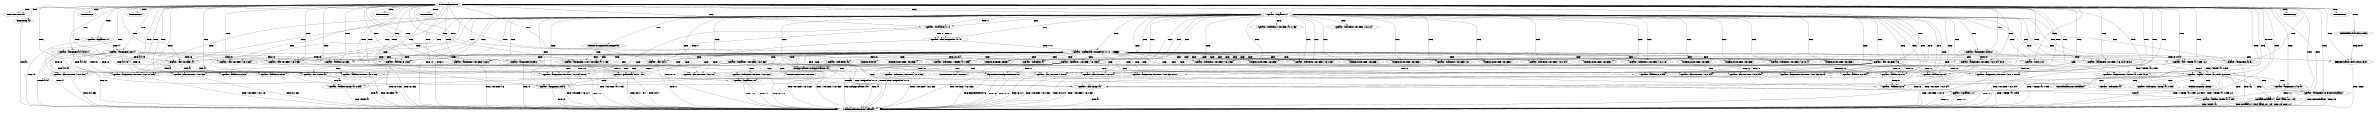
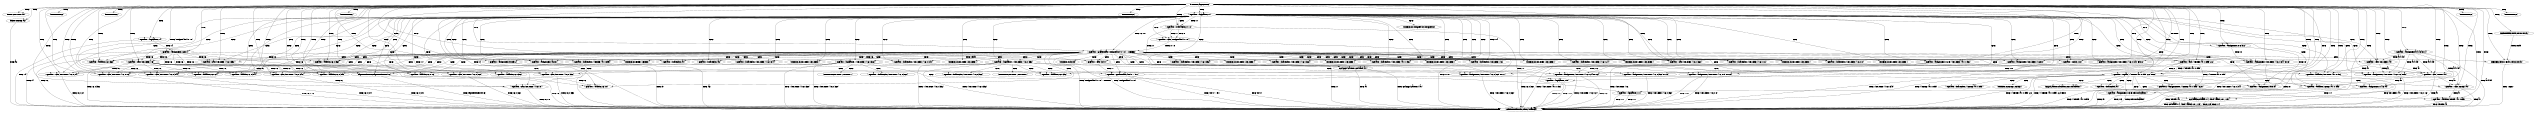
  digraph {
    n1 [label="(METHOD,tftp_connect)"]
    n2 [label="(PARAM,_QWORD *a1)"]
-   n3 [label="(BYTE,_BYTE *a2)"]
+   n3 [label="(PARAM,_BYTE *a2)"]
    n4 [label="(<operator>.assignment,a1[148] = v4)"]
    n5 [label="(<operator>.logicalNot,!v4)"]
    n6 [label="(IDENTIFIER,L,)"]
    n7 [label="(<operator>.assignment,v6 = v4)"]
    n8 [label="(<operator>.logicalNot,!v7)"]
    n9 [label="(<operator>.assignment,v8 = 512)"]
    n10 [label="(<operator>.assignment,v9 = v8)"]
    n11 [label="(IDENTIFIER,L,)"]
    n12 [label="(<operator>.greaterThan,(unsigned int)(v7 - 8) > 0xFFB0)"]
    n13 [label="(<operator>.subtraction,v7 - 8)"]
-   n14 [label="(RETURN,location result;,return result;)"]
+   n14 [label="(RETURN,return result;,return result;)"]
    n15 [label="(IDENTIFIER,result,return result;)"]
    n16 [label="(<operator>.assignment,v9 = 512)"]
    n17 [label="(<operator>.greaterThan,(int)v7 > 511)"]
    n18 [label="(<operator>.cast,(int)v7)"]
    n19 [label="(<operator>.cast,(_QWORD *)(v6 + 352))"]
    n20 [label="(<operator>.addition,v6 + 352)"]
    n21 [label="(<operator>.assignment,*(_QWORD *)(v6 + 352) = v10)"]
    n22 [label="(<operator>.cast,(_QWORD *)(v6 + 352))"]
    n23 [label="(<operator>.addition,v6 + 352)"]
    n24 [label="(<operator>.logicalNot,!v10)"]
    n25 [label="(IDENTIFIER,L,)"]
    n26 [label="(<operator>.cast,(_QWORD *)(v6 + 360))"]
    n27 [label="(<operator>.addition,v6 + 360)"]
    n28 [label="(<operator>.assignment,*(_QWORD *)(v6 + 360) = v11)"]
    n29 [label="(<operator>.cast,(_QWORD *)(v6 + 360))"]
    n30 [label="(<operator>.addition,v6 + 360)"]
    n31 [label="(<operator>.logicalNot,!v11)"]
    n32 [label="(IDENTIFIER,L,)"]
    n33 [label="(<operator>.assignment,v12 = *((_DWORD *)a1 + 156))"]
    n34 [label="(<operator>.addition,(_DWORD *)a1 + 156)"]
    n35 [label="(<operator>.cast,(_DWORD *)a1)"]
    n36 [label="(<operator>.assignment,*(_DWORD *)v6 = 0)"]
    n37 [label="(<operator>.cast,(_DWORD *)v6)"]
    n38 [label="(<operator>.assignment,*(_DWORD *)(v6 + 24) = v12)"]
    n39 [label="(<operator>.cast,(_DWORD *)(v6 + 24))"]
    n40 [label="(<operator>.addition,v6 + 24)"]
    n41 [label="(<operator>.assignment,*(_QWORD *)(v6 + 16) = a1)"]
    n42 [label="(<operator>.cast,(_QWORD *)(v6 + 16))"]
    n43 [label="(<operator>.addition,v6 + 16)"]
    n44 [label="(<operator>.cast,(_DWORD *)(v6 + 8))"]
    n45 [label="(<operator>.addition,v6 + 8)"]
    n46 [label="(<operator>.minus,-100)"]
    n47 [label="(<operator>.assignment,*(_DWORD *)(v6 + 344) = v8)"]
    n48 [label="(<operator>.cast,(_DWORD *)(v6 + 344))"]
    n49 [label="(<operator>.addition,v6 + 344)"]
    n50 [label="(<operator>.assignment,*(_DWORD *)(v6 + 340) = 512)"]
    n51 [label="(<operator>.cast,(_DWORD *)(v6 + 340))"]
    n52 [label="(<operator>.addition,v6 + 340)"]
    n53 [label="(tftp_set_timeouts,tftp_set_timeouts(v6))"]
    n54 [label="(<operator>.equals,(*((_BYTE *)a1 + 895) & 2) == 0)"]
    n55 [label="(<operator>.and,*((_BYTE *)a1 + 895) & 2)"]
    n56 [label="(<operator>.addition,(_BYTE *)a1 + 895)"]
    n57 [label="(<operator>.cast,(_BYTE *)a1)"]
    n58 [label="(<operator>.assignment,v13 = __errno_location())"]
    n59 [label="(<operator>.assignment,v14 = *a1)"]
    n60 [label="(Curl_failf,Curl_failf(v14, \"bind() failed; %s\", v15))"]
    n61 [label="(IDENTIFIER,L,)"]
    n62 [label="(<operators>.assignmentOr,*((_BYTE *)a1 + 895) |= 2u)"]
    n63 [label="(<operator>.addition,(_BYTE *)a1 + 895)"]
    n64 [label="(<operator>.cast,(_BYTE *)a1)"]
    n65 [label="(<operator>.assignment,*a2 = 1)"]
    n66 [label="(IDENTIFIER,L,)"]
    n67 [label="(METHOD_RETURN,__int64 __fastcall)"]
    n68 [label="(<operator>.cast,(unsigned int)(v7 - 8))"]
    n69 [label="(<operator>.logicalNot,!*(_QWORD *)(v6 + 352))"]
    n70 [label="(<operator>.logicalNot,!*(_QWORD *)(v6 + 360))"]
    n71 [label="(<operator>.assignment,*(_DWORD *)(v6 + 8) = -100)"]
-   n72 [label="(Curl_pgrsStartNow,Curl_pgrsStartNow(*a1))"]
+   n72 [label="(Curl_pgrsStartNow,Curl_and(*a1))"]
    n73 [label="(UNKNOWN,unsigned int,unsigned int)"]
    n74 [label="(<operator>.indirection,*(_QWORD *)(v6 + 352))"]
    n75 [label="(UNKNOWN,_QWORD *,_QWORD *)"]
    n76 [label="(<operator>.indirection,*(_QWORD *)(v6 + 360))"]
    n77 [label="(UNKNOWN,_QWORD *,_QWORD *)"]
    n78 [label="(<operator>.indirection,*((_DWORD *)a1 + 156))"]
    n79 [label="(UNKNOWN,_DWORD *,_DWORD *)"]
    n80 [label="(<operator>.indirection,*(_DWORD *)v6)"]
    n81 [label="(UNKNOWN,_DWORD *,_DWORD *)"]
    n82 [label="(<operator>.indirection,*(_DWORD *)(v6 + 24))"]
    n83 [label="(UNKNOWN,_DWORD *,_DWORD *)"]
    n84 [label="(<operator>.indirection,*(_QWORD *)(v6 + 16))"]
    n85 [label="(UNKNOWN,_QWORD *,_QWORD *)"]
+   n86 [label="(<operator>.indirection,*(_DWORD *)(v6 + 8))"]
    n87 [label="(UNKNOWN,_DWORD *,_DWORD *)"]
    n88 [label="(<operator>.indirection,*(_DWORD *)(v6 + 344))"]
    n89 [label="(UNKNOWN,_DWORD *,_DWORD *)"]
    n90 [label="(<operator>.indirection,*(_DWORD *)(v6 + 340))"]
    n91 [label="(UNKNOWN,_DWORD *,_DWORD *)"]
    n92 [label="(<operator>.indirection,*((_BYTE *)a1 + 895))"]
    n93 [label="(UNKNOWN,_BYTE *,_BYTE *)"]
    n94 [label="(<operator>.indirection,*a1)"]
    n95 [label="(<operator>.indirection,*a2)"]
    n96 [label="(UNKNOWN,int,int)"]
-   n97 [label="(__errno_location,__errno_location())"]
+   n97 [label="(__pgrsStartNow_location,__errno_location())"]
    n98 [label="(<operator>.indirection,*a1)"]
    n99 [label="(<operator>.indirection,*((_BYTE *)a1 + 895))"]
    n100 [label="(UNKNOWN,_BYTE *,_BYTE *)"]
    n101 [label="(<operator>.indirection,*(_QWORD *)(v6 + 352))"]
    n102 [label="(UNKNOWN,_QWORD *,_QWORD *)"]
    n103 [label="(<operator>.indirection,*(_QWORD *)(v6 + 360))"]
    n104 [label="(UNKNOWN,_QWORD *,_QWORD *)"]
    n1 -> n2 [label="DDG: "]
    n1 -> n3 [label="DDG: "]
    n1 -> n4 [label="DDG: "]
    n1 -> n5 [label="DDG: "]
    n1 -> n6 [label="DDG: "]
    n1 -> n7 [label="DDG: "]
    n1 -> n8 [label="DDG: "]
    n1 -> n9 [label="DDG: "]
    n1 -> n10 [label="DDG: "]
    n1 -> n11 [label="DDG: "]
    n1 -> n12 [label="DDG: "]
    n1 -> n13 [label="DDG: "]
    n1 -> n14 [label="DDG: "]
    n1 -> n15 [label="DDG: "]
    n1 -> n16 [label="DDG: "]
    n1 -> n17 [label="DDG: "]
    n1 -> n18 [label="DDG: "]
    n1 -> n19 [label="DDG: "]
    n1 -> n20 [label="DDG: "]
    n1 -> n21 [label="DDG: "]
    n1 -> n22 [label="DDG: "]
    n1 -> n23 [label="DDG: "]
    n1 -> n24 [label="DDG: "]
    n1 -> n25 [label="DDG: "]
    n1 -> n26 [label="DDG: "]
    n1 -> n27 [label="DDG: "]
    n1 -> n28 [label="DDG: "]
    n1 -> n29 [label="DDG: "]
    n1 -> n30 [label="DDG: "]
-   n31 -> n1 [label="DDG: "]
+   n1 -> n31 [label="DDG: "]
    n1 -> n32 [label="DDG: "]
    n1 -> n33 [label="DDG: "]
    n1 -> n34 [label="DDG: "]
    n1 -> n35 [label="DDG: "]
    n1 -> n36 [label="DDG: "]
    n1 -> n37 [label="DDG: "]
    n1 -> n38 [label="DDG: "]
    n1 -> n39 [label="DDG: "]
    n1 -> n40 [label="DDG: "]
    n1 -> n41 [label="DDG: "]
    n1 -> n42 [label="DDG: "]
    n1 -> n43 [label="DDG: "]
    n1 -> n44 [label="DDG: "]
    n1 -> n45 [label="DDG: "]
-   n1 -> n46 [label="DDG: "]
+   n1 -> n46 [label="QWORD: "]
    n1 -> n47 [label="DDG: "]
    n1 -> n48 [label="DDG: "]
    n1 -> n49 [label="DDG: "]
    n1 -> n50 [label="DDG: "]
-   n1 -> n51 [label="DDG: "]
+   n1 -> n51 [label="DDG: (unsigned int)(v7 - 8)"]
    n1 -> n52 [label="DDG: "]
    n1 -> n53 [label="DDG: "]
-   n1 -> n54 [label="DWORD: "]
+   n1 -> n54 [label="DDG: "]
    n1 -> n55 [label="DDG: "]
    n1 -> n56 [label="DDG: "]
    n1 -> n57 [label="DDG: "]
    n1 -> n58 [label="DDG: "]
    n1 -> n59 [label="DDG: "]
    n1 -> n60 [label="DDG: "]
    n1 -> n61 [label="DDG: "]
    n1 -> n62 [label="DDG: "]
    n1 -> n63 [label="DDG: "]
    n1 -> n64 [label="DDG: "]
    n1 -> n65 [label="DDG: "]
    n1 -> n66 [label="DDG: "]
    n3 -> n67 [label="DDG: a2"]
    n4 -> n35 [label="DDG: a1[148]"]
    n4 -> n41 [label="DDG: a1[148]"]
    n4 -> n57 [label="DDG: a1[148]"]
    n4 -> n64 [label="DDG: a1[148]"]
    n4 -> n67 [label="DDG: a1[148]"]
    n5 -> n7 [label="DDG: v4"]
    n5 -> n67 [label="DDG: !v4"]
    n7 -> n19 [label="DDG: v6"]
    n7 -> n20 [label="DDG: v6"]
    n7 -> n22 [label="DDG: v6"]
    n7 -> n23 [label="DDG: v6"]
    n7 -> n26 [label="DDG: v6"]
    n7 -> n27 [label="DDG: v6"]
    n7 -> n29 [label="DDG: v6"]
    n7 -> n30 [label="DDG: v6"]
    n7 -> n37 [label="DDG: v6"]
    n7 -> n67 [label="DDG: v4"]
    n7 -> n67 [label="DDG: v6"]
    n8 -> n9 [label="CDG: "]
    n8 -> n10 [label="CDG: "]
-   n8 -> n12 [label="CDG: "]
+   n8 -> n12 [label="DDG: v6 + 8"]
    n8 -> n13 [label="DDG: v7"]
    n8 -> n13 [label="CDG: "]
    n8 -> n19 [label="CDG: "]
    n8 -> n20 [label="CDG: "]
    n8 -> n26 [label="CDG: "]
    n8 -> n27 [label="CDG: "]
-   n73 -> n33 [label="CDG: "]
+   n8 -> n33 [label="CDG: "]
    n8 -> n34 [label="CDG: "]
    n8 -> n35 [label="CDG: "]
    n8 -> n36 [label="CDG: "]
    n8 -> n37 [label="CDG: "]
    n8 -> n38 [label="CDG: "]
    n8 -> n39 [label="CDG: "]
    n8 -> n40 [label="CDG: "]
    n8 -> n41 [label="CDG: "]
    n8 -> n42 [label="CDG: "]
    n8 -> n43 [label="CDG: "]
    n8 -> n44 [label="CDG: "]
    n8 -> n45 [label="CDG: "]
    n8 -> n46 [label="CDG: "]
    n8 -> n47 [label="CDG: "]
    n8 -> n48 [label="CDG: "]
    n8 -> n49 [label="CDG: "]
    n8 -> n50 [label="CDG: "]
    n8 -> n51 [label="CDG: "]
    n8 -> n52 [label="CDG: "]
    n8 -> n53 [label="CDG: "]
    n8 -> n54 [label="CDG: "]
    n8 -> n55 [label="CDG: "]
    n8 -> n56 [label="CDG: "]
    n8 -> n57 [label="CDG: "]
    n8 -> n65 [label="CDG: "]
    n8 -> n67 [label="DDG: !v7"]
    n8 -> n67 [label="DDG: v7"]
    n8 -> n68 [label="CDG: "]
    n8 -> n69 [label="CDG: "]
    n8 -> n70 [label="CDG: "]
    n8 -> n71 [label="CDG: "]
    n8 -> n72 [label="CDG: "]
    n8 -> n73 [label="CDG: "]
    n8 -> n74 [label="CDG: "]
    n8 -> n75 [label="CDG: "]
    n8 -> n76 [label="CDG: "]
    n8 -> n77 [label="CDG: "]
    n8 -> n78 [label="CDG: "]
    n8 -> n79 [label="CDG: "]
-   n8 -> n80 [label="CDG: "]
+   n8 -> n80 [label="DDG: v14"]
    n8 -> n81 [label="CDG: "]
    n8 -> n82 [label="CDG: "]
    n8 -> n83 [label="CDG: "]
    n8 -> n84 [label="CDG: "]
    n8 -> n85 [label="CDG: "]
+   n8 -> n86 [label="CDG: "]
    n8 -> n87 [label="CDG: "]
    n8 -> n88 [label="CDG: "]
    n8 -> n89 [label="CDG: "]
    n8 -> n90 [label="CDG: "]
    n8 -> n91 [label="CDG: "]
    n8 -> n92 [label="CDG: "]
    n8 -> n93 [label="CDG: "]
    n8 -> n94 [label="CDG: "]
+   n8 -> n95 [label="CDG: "]
    n9 -> n10 [label="DDG: v8"]
    n9 -> n47 [label="DDG: v8"]
    n10 -> n67 [label="DDG: v9"]
    n12 -> n14 [label="CDG: "]
    n12 -> n16 [label="CDG: "]
    n12 -> n17 [label="CDG: "]
    n12 -> n18 [label="CDG: "]
    n12 -> n19 [label="CDG: "]
    n12 -> n20 [label="CDG: "]
    n12 -> n26 [label="CDG: "]
    n12 -> n27 [label="CDG: "]
    n12 -> n33 [label="CDG: "]
    n12 -> n34 [label="CDG: "]
    n12 -> n35 [label="CDG: "]
    n12 -> n36 [label="CDG: "]
    n12 -> n37 [label="CDG: "]
    n12 -> n38 [label="CDG: "]
    n12 -> n39 [label="CDG: "]
+   n12 -> n40 [label="CDG: "]
    n12 -> n41 [label="CDG: "]
    n12 -> n42 [label="CDG: "]
    n12 -> n43 [label="CDG: "]
    n12 -> n44 [label="CDG: "]
    n12 -> n45 [label="CDG: "]
    n12 -> n46 [label="CDG: "]
    n12 -> n47 [label="CDG: "]
    n12 -> n48 [label="CDG: "]
    n12 -> n49 [label="CDG: "]
    n12 -> n50 [label="CDG: "]
    n12 -> n51 [label="CDG: "]
    n12 -> n52 [label="CDG: "]
    n12 -> n53 [label="CDG: "]
    n12 -> n54 [label="CDG: "]
    n12 -> n55 [label="CDG: "]
    n12 -> n56 [label="CDG: "]
    n12 -> n57 [label="CDG: "]
-   n12 -> n65 [label="DDG: v6 + 340"]
+   n12 -> n65 [label="CDG: "]
    n12 -> n67 [label="DDG: (unsigned int)(v7 - 8) > 0xFFB0"]
    n12 -> n67 [label="DDG: (unsigned int)(v7 - 8)"]
    n12 -> n69 [label="CDG: "]
-   n12 -> n70 [label="CDG: "]
+   n12 -> n70 [label="DDG: result"]
    n12 -> n71 [label="CDG: "]
    n12 -> n72 [label="CDG: "]
    n12 -> n74 [label="CDG: "]
    n12 -> n75 [label="CDG: "]
    n12 -> n76 [label="CDG: "]
    n12 -> n77 [label="CDG: "]
+   n12 -> n78 [label="CDG: "]
    n12 -> n79 [label="CDG: "]
    n12 -> n80 [label="CDG: "]
    n12 -> n81 [label="CDG: "]
+   n12 -> n82 [label="CDG: "]
    n12 -> n83 [label="CDG: "]
    n12 -> n84 [label="CDG: "]
    n12 -> n85 [label="CDG: "]
+   n12 -> n86 [label="CDG: "]
    n12 -> n87 [label="CDG: "]
    n12 -> n88 [label="CDG: "]
    n12 -> n89 [label="CDG: "]
    n12 -> n90 [label="CDG: "]
    n12 -> n91 [label="CDG: "]
    n12 -> n92 [label="CDG: "]
    n12 -> n93 [label="CDG: "]
    n12 -> n94 [label="CDG: "]
    n12 -> n95 [label="CDG: "]
-   n12 -> n96 [label="DDG: v6 + 344"]
+   n12 -> n96 [label="CDG: "]
    n13 -> n18 [label="DDG: v7"]
    n13 -> n67 [label="DDG: v7"]
    n13 -> n68 [label="DDG: v7"]
    n13 -> n68 [label="DDG: 8"]
    n14 -> n67 [label="DDG: <RET>"]
    n15 -> n14 [label="DDG: result"]
    n16 -> n67 [label="DDG: v9"]
    n17 -> n10 [label="CDG: "]
    n17 -> n67 [label="DDG: (int)v7 > 511"]
    n17 -> n67 [label="DDG: (int)v7"]
    n18 -> n17 [label="DDG: v7"]
    n18 -> n67 [label="DDG: v7"]
    n19 -> n67 [label="DDG: v6 + 352"]
-   n21 -> n67 [label="DDG: !*(_QWORD *)(v6 + 352)"]
+   n21 -> n67 [label="DDG: *(_QWORD *)(v6 + 352)"]
    n22 -> n67 [label="DDG: v6 + 352"]
    n24 -> n67 [label="DDG: v10"]
    n24 -> n67 [label="DDG: !v10"]
    n26 -> n67 [label="DDG: v6 + 360"]
    n28 -> n67 [label="DDG: *(_QWORD *)(v6 + 360)"]
    n29 -> n67 [label="DDG: v6 + 360"]
    n31 -> n67 [label="DDG: v11"]
    n31 -> n67 [label="DDG: !v11"]
    n33 -> n38 [label="DDG: v12"]
    n33 -> n67 [label="DDG: *((_DWORD *)a1 + 156)"]
    n34 -> n67 [label="DDG: (_DWORD *)a1"]
    n35 -> n34 [label="DDG: a1"]
    n35 -> n41 [label="DDG: a1"]
    n35 -> n57 [label="DDG: a1"]
    n36 -> n67 [label="DDG: *(_DWORD *)v6"]
    n37 -> n39 [label="DDG: v6"]
    n37 -> n40 [label="DDG: v6"]
    n37 -> n42 [label="DDG: v6"]
    n37 -> n43 [label="DDG: v6"]
-   n37 -> n44 [label="DDG: v6"]
+   n48 -> n44 [label="DDG: v6"]
    n37 -> n48 [label="DDG: v6"]
    n37 -> n49 [label="DDG: v6"]
    n37 -> n51 [label="DDG: v6"]
    n37 -> n52 [label="DDG: v6"]
    n37 -> n53 [label="DDG: v2"]
    n38 -> n67 [label="DDG: *(_DWORD *)(v6 + 24)"]
    n38 -> n67 [label="DDG: v12"]
    n39 -> n67 [label="DDG: v6 + 24"]
    n41 -> n67 [label="DDG: *(_QWORD *)(v6 + 16)"]
    n42 -> n67 [label="DDG: v6 + 16"]
    n43 -> n45 [label="DDG: v6"]
    n44 -> n67 [label="DDG: v6 + 8"]
    n46 -> n71 [label="DDG: 100"]
    n47 -> n67 [label="DDG: *(_DWORD *)(v6 + 344)"]
    n47 -> n67 [label="DDG: v8"]
+   n48 -> n67 [label="DDG: v6 + 344"]
    n50 -> n67 [label="DDG: *(_DWORD *)(v6 + 340)"]
    n51 -> n67 [label="DDG: v6 + 340"]
    n53 -> n67 [label="DDG: tftp_set_timeouts(v6)"]
    n53 -> n67 [label="DDG: v6"]
    n54 -> n58 [label="CDG: "]
    n54 -> n59 [label="CDG: "]
    n54 -> n60 [label="CDG: "]
-   n9 -> n62 [label="CDG: "]
+   n54 -> n62 [label="CDG: "]
    n54 -> n63 [label="CDG: "]
    n54 -> n64 [label="CDG: "]
    n54 -> n67 [label="DDG: (*((_BYTE *)a1 + 895) & 2) == 0"]
    n54 -> n67 [label="DDG: *((_BYTE *)a1 + 895) & 2"]
    n54 -> n97 [label="CDG: "]
    n54 -> n98 [label="CDG: "]
    n54 -> n99 [label="CDG: "]
    n54 -> n100 [label="CDG: "]
    n55 -> n54 [label="DDG: *((_BYTE *)a1 + 895)"]
    n55 -> n54 [label="DDG: 2"]
    n55 -> n62 [label="DDG: *((_BYTE *)a1 + 895)"]
    n55 -> n67 [label="DDG: *((_BYTE *)a1 + 895)"]
    n56 -> n67 [label="DDG: (_BYTE *)a1"]
    n57 -> n56 [label="DDG: a1"]
    n57 -> n64 [label="DDG: a1"]
    n57 -> n67 [label="DDG: a1"]
    n58 -> n67 [label="DDG: v13"]
    n58 -> n67 [label="DDG: __errno_location()"]
    n59 -> n60 [label="DDG: v14"]
    n60 -> n67 [label="DDG: Curl_failf(v14, \"bind() failed; %s\", v15)"]
    n60 -> n67 [label="DDG: v15"]
    n60 -> n67 [label="DDG: v14"]
    n62 -> n67 [label="DDG: *((_BYTE *)a1 + 895)"]
    n63 -> n67 [label="DDG: (_BYTE *)a1"]
    n64 -> n63 [label="DDG: a1"]
    n64 -> n67 [label="DDG: a1"]
    n65 -> n67 [label="DDG: *a2"]
    n68 -> n12 [label="DDG: v7 - 8"]
    n68 -> n67 [label="DDG: v7 - 8"]
    n69 -> n21 [label="CDG: "]
    n69 -> n22 [label="CDG: "]
    n69 -> n23 [label="CDG: "]
    n69 -> n24 [label="CDG: "]
    n69 -> n67 [label="DDG: !*(_QWORD *)(v6 + 352)"]
    n69 -> n67 [label="DDG: *(_QWORD *)(v6 + 352)"]
    n69 -> n101 [label="CDG: "]
    n69 -> n102 [label="CDG: "]
    n70 -> n28 [label="CDG: "]
    n70 -> n29 [label="CDG: "]
    n70 -> n30 [label="CDG: "]
    n70 -> n31 [label="CDG: "]
    n70 -> n67 [label="DDG: *(_QWORD *)(v6 + 360)"]
    n70 -> n67 [label="DDG: !*(_QWORD *)(v6 + 360)"]
    n70 -> n103 [label="CDG: "]
    n70 -> n104 [label="CDG: "]
    n71 -> n67 [label="DDG: -100"]
    n71 -> n67 [label="DDG: *(_DWORD *)(v6 + 8)"]
    n72 -> n67 [label="DDG: *a1"]
    n72 -> n67 [label="DDG: Curl_pgrsStartNow(*a1)"]
  }
